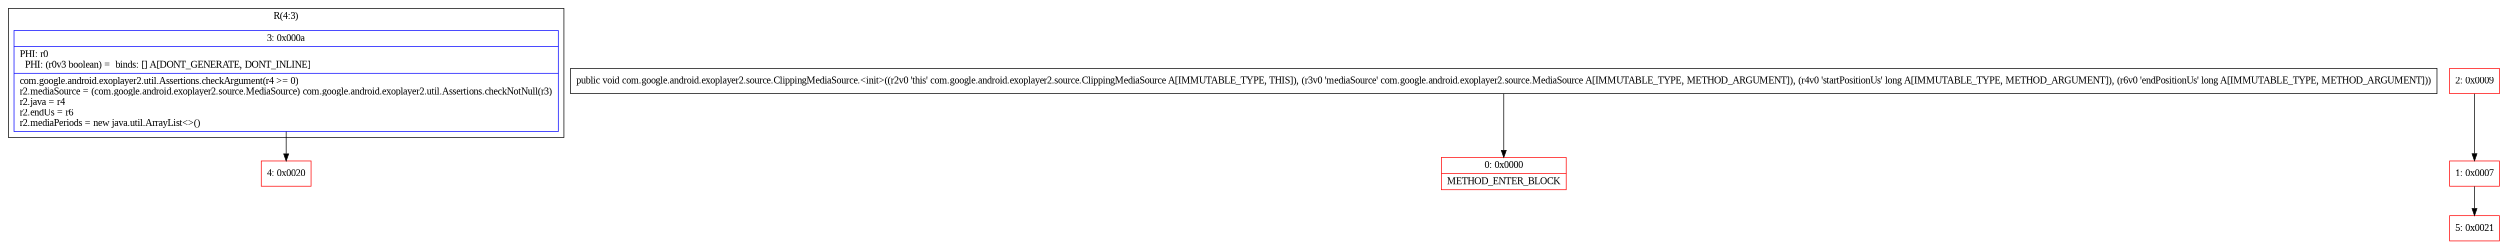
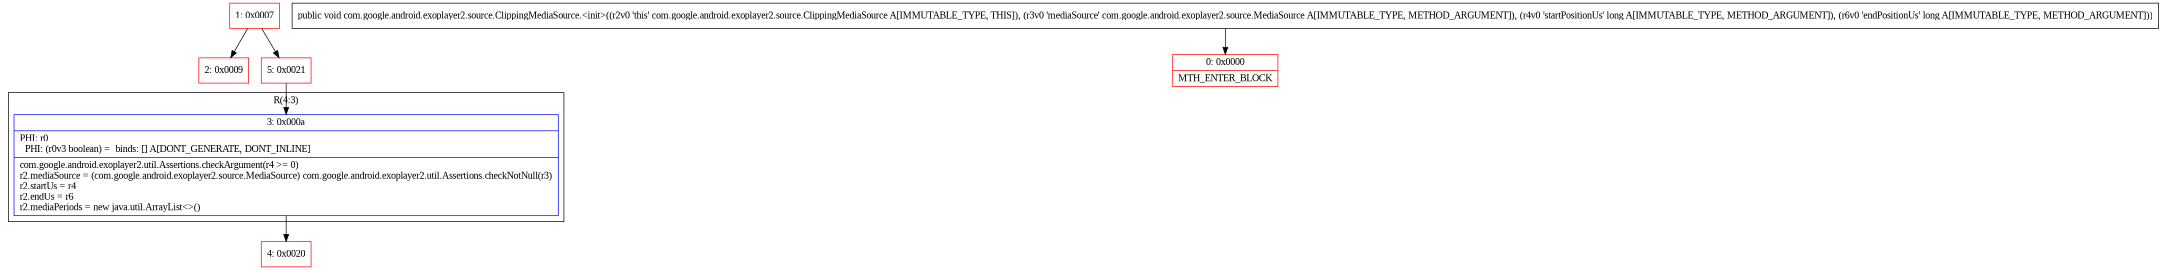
  digraph {
    fontname="Liberation Serif"
    node [color=red fontname="Liberation Serif" shape=record]
    edge [fontname="Liberation Serif"]
-   n1 [color=blue label="{3\:\ 0x000a|PHI: r0 \l  PHI: (r0v3 boolean) =  binds: [] A[DONT_GENERATE, DONT_INLINE]\l|com.google.android.exoplayer2.util.Assertions.checkArgument(r4 \>= 0)\lr2.mediaSource = (com.google.android.exoplayer2.source.MediaSource) com.google.android.exoplayer2.util.Assertions.checkNotNull(r3)\lr2.java = r4\lr2.endUs = r6\lr2.mediaPeriods = new java.util.ArrayList\<\>()\l}"]
+   n1 [color=blue label="{3\:\ 0x000a|PHI: r0 \l  PHI: (r0v3 boolean) =  binds: [] A[DONT_GENERATE, DONT_INLINE]\l|com.google.android.exoplayer2.util.Assertions.checkArgument(r4 \>= 0)\lr2.mediaSource = (com.google.android.exoplayer2.source.MediaSource) com.google.android.exoplayer2.util.Assertions.checkNotNull(r3)\lr2.startUs = r4\lr2.endUs = r6\lr2.mediaPeriods = new java.util.ArrayList\<\>()\l}"]
    n2 [label="{4\:\ 0x0020}"]
-   n3 [label="{0\:\ 0x0000|METHOD_ENTER_BLOCK\l}"]
+   n3 [label="{0\:\ 0x0000|MTH_ENTER_BLOCK\l}"]
    n4 [label="{1\:\ 0x0007}"]
    n5 [label="{2\:\ 0x0009}"]
    n6 [label="{5\:\ 0x0021}"]
    n7 [label="{public void com.google.android.exoplayer2.source.ClippingMediaSource.\<init\>((r2v0 'this' com.google.android.exoplayer2.source.ClippingMediaSource A[IMMUTABLE_TYPE, THIS]), (r3v0 'mediaSource' com.google.android.exoplayer2.source.MediaSource A[IMMUTABLE_TYPE, METHOD_ARGUMENT]), (r4v0 'startPositionUs' long A[IMMUTABLE_TYPE, METHOD_ARGUMENT]), (r6v0 'endPositionUs' long A[IMMUTABLE_TYPE, METHOD_ARGUMENT])) }" color=""]
    subgraph cluster_1 {
      label="R(4:3)"
      n1
    }
    n1 -> n2
-   n5 -> n4
+   n4 -> n5
    n4 -> n6
+   n6 -> n1
    n7 -> n3
  }
